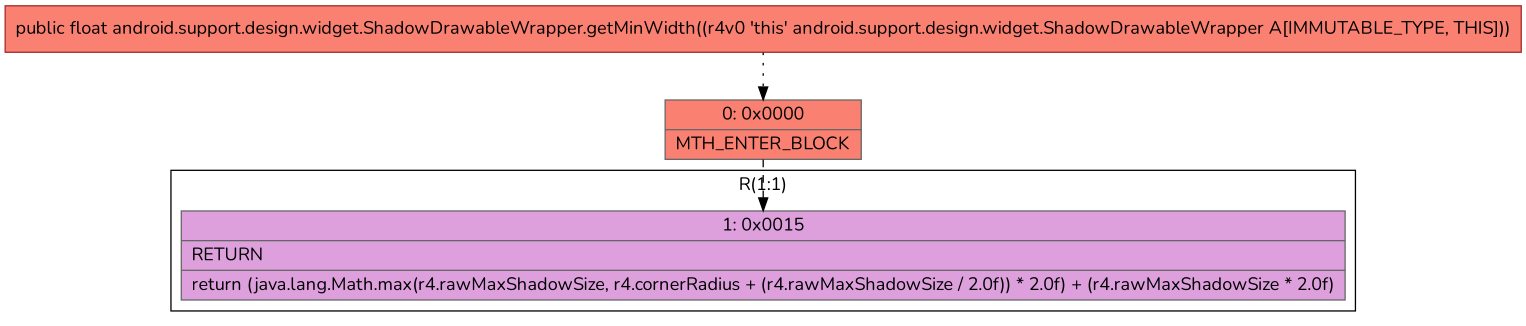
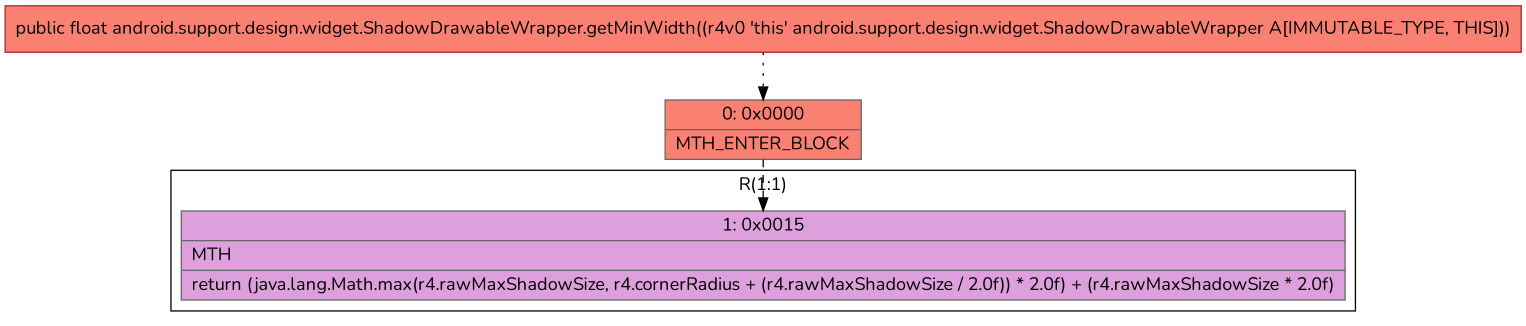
  digraph {
    fontname=Nunito
    node [color=gray40 shape=record style=filled fillcolor=salmon fontname=Nunito]
    edge [fontname=Nunito]
-   n1 [label="{1\:\ 0x0015|RETURN\l|return (java.lang.Math.max(r4.rawMaxShadowSize, r4.cornerRadius + (r4.rawMaxShadowSize \/ 2.0f)) * 2.0f) + (r4.rawMaxShadowSize * 2.0f)\l}" fillcolor=plum]
+   n1 [label="{1\:\ 0x0015|MTH\l|return (java.lang.Math.max(r4.rawMaxShadowSize, r4.cornerRadius + (r4.rawMaxShadowSize \/ 2.0f)) * 2.0f) + (r4.rawMaxShadowSize * 2.0f)\l}" fillcolor=plum]
    n2 [label="{0\:\ 0x0000|MTH_ENTER_BLOCK\l}"]
    n3 [label="{public float android.support.design.widget.ShadowDrawableWrapper.getMinWidth((r4v0 'this' android.support.design.widget.ShadowDrawableWrapper A[IMMUTABLE_TYPE, THIS])) }" color=brown]
    subgraph cluster_1 {
      label="R(1:1)"
      n1
    }
    n2 -> n1 [style=dashed]
    n3 -> n2 [style=dotted]
  }
